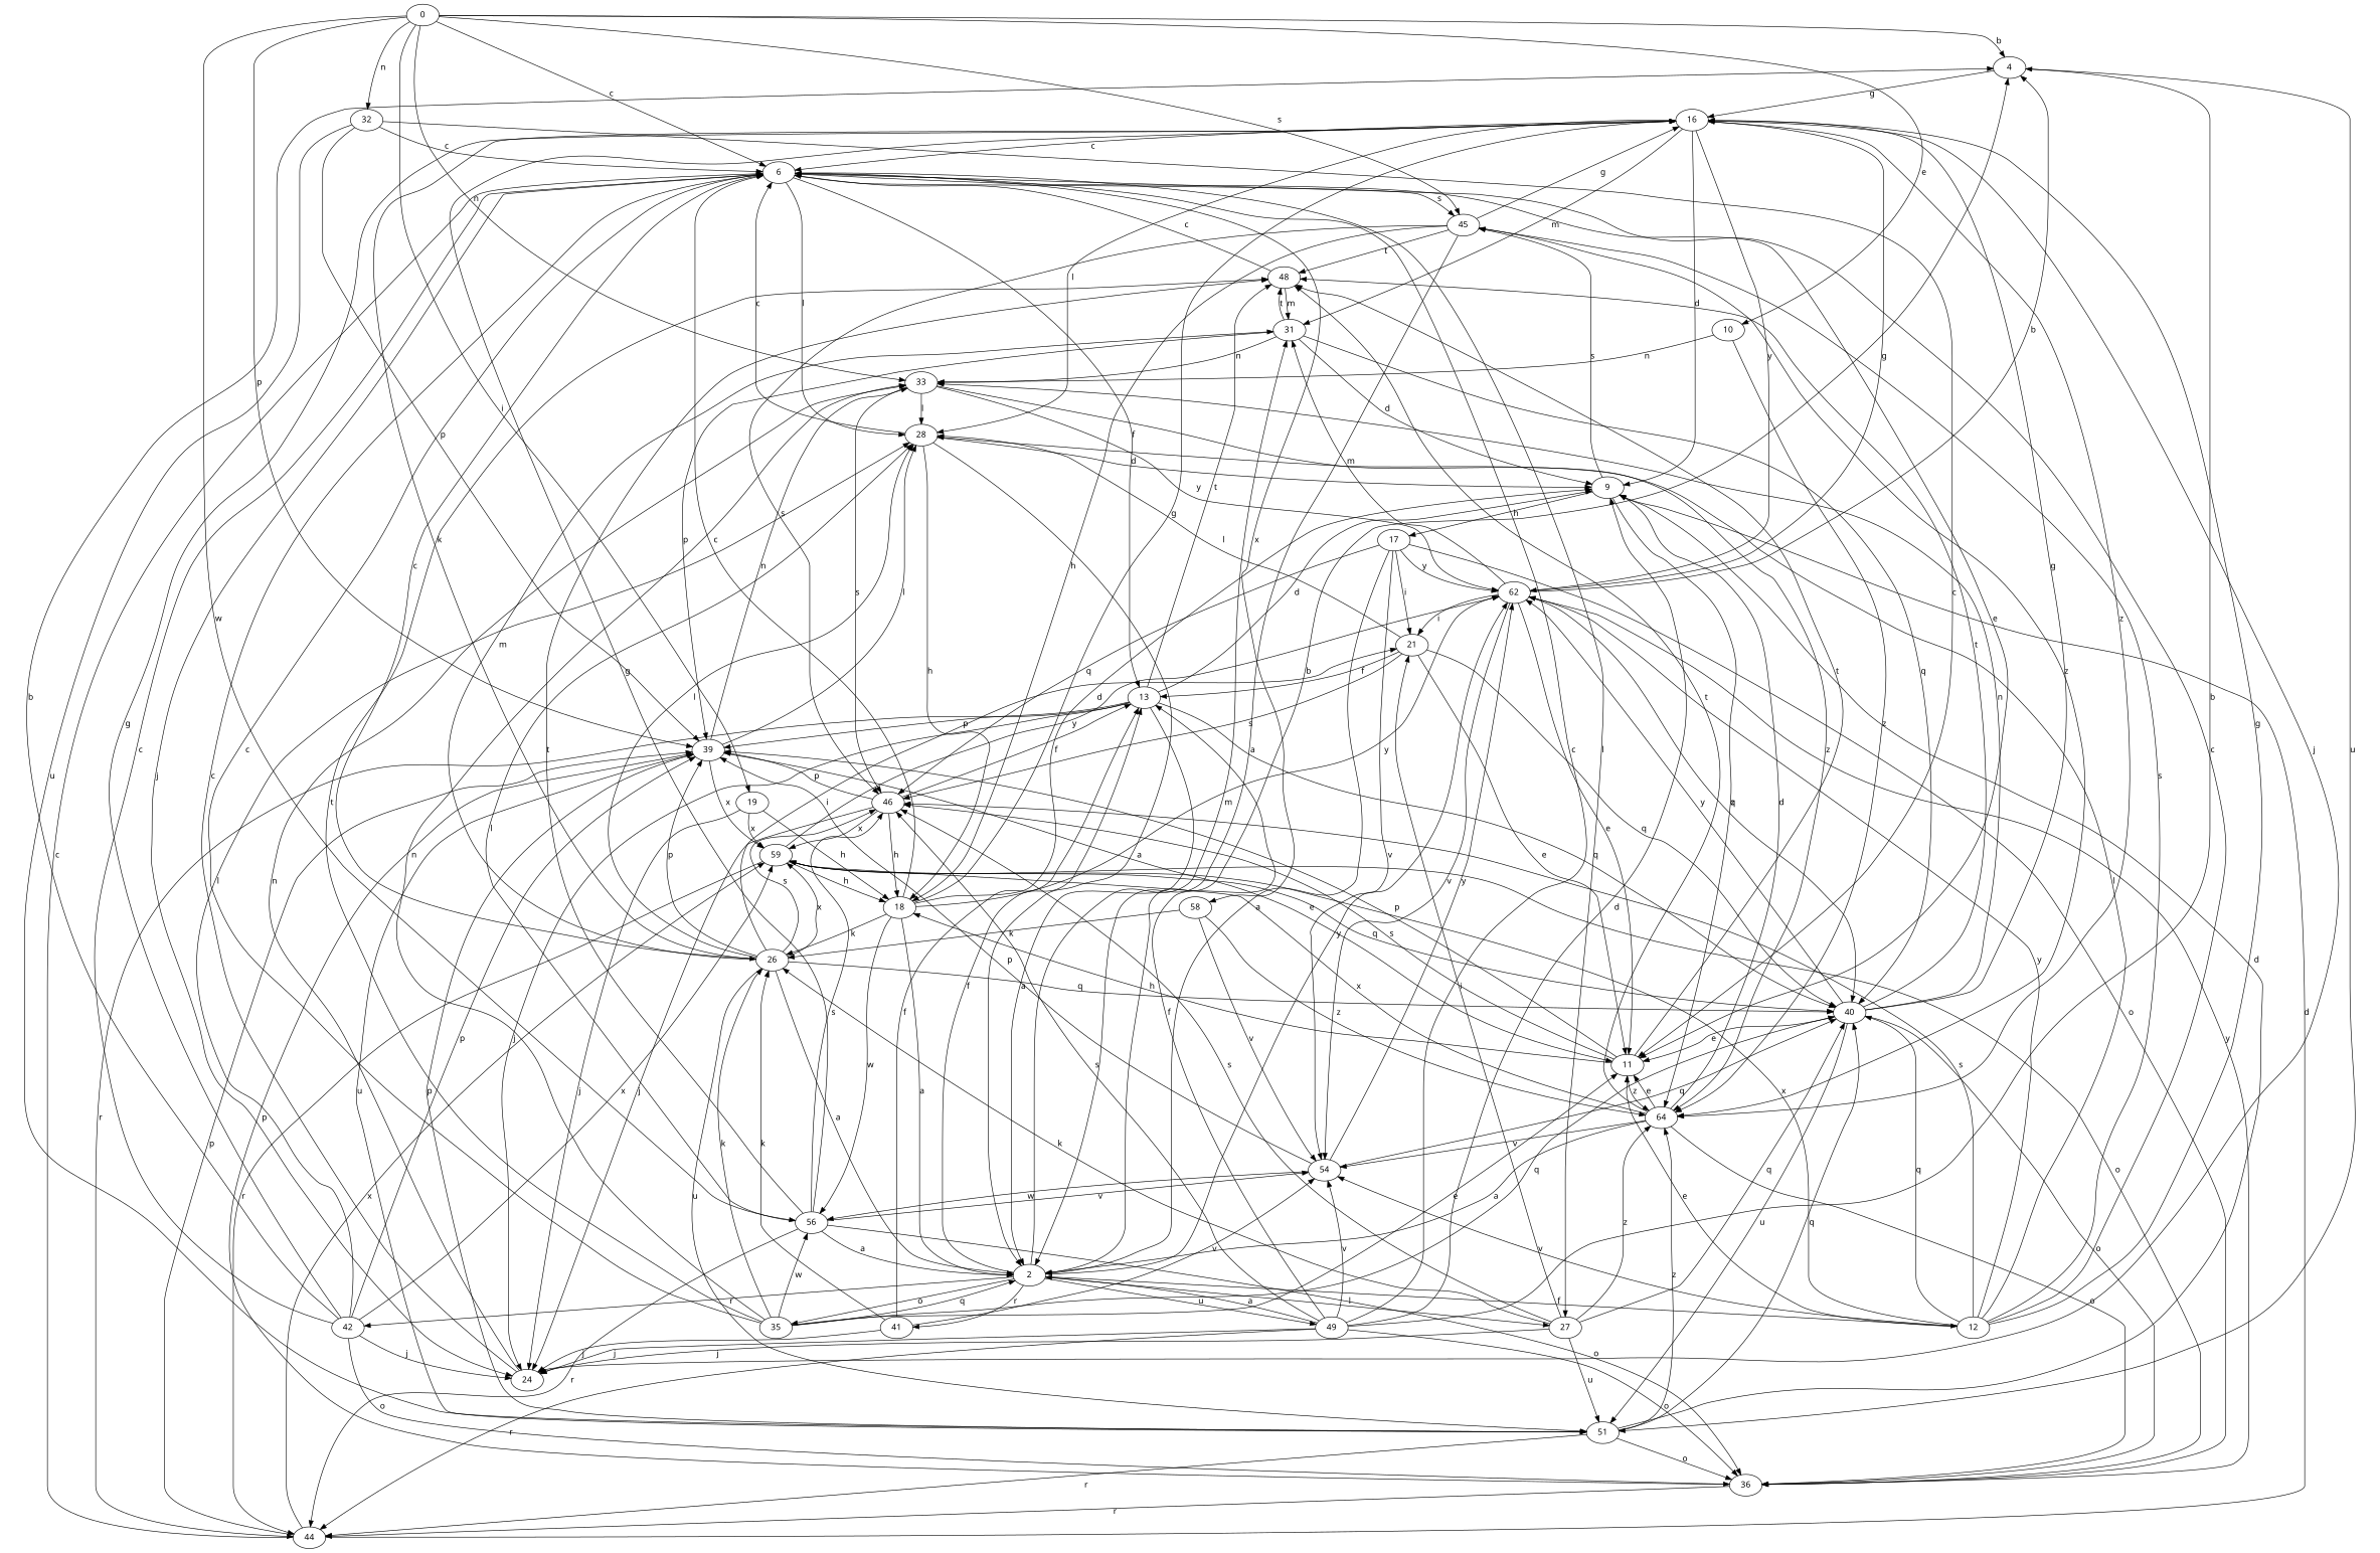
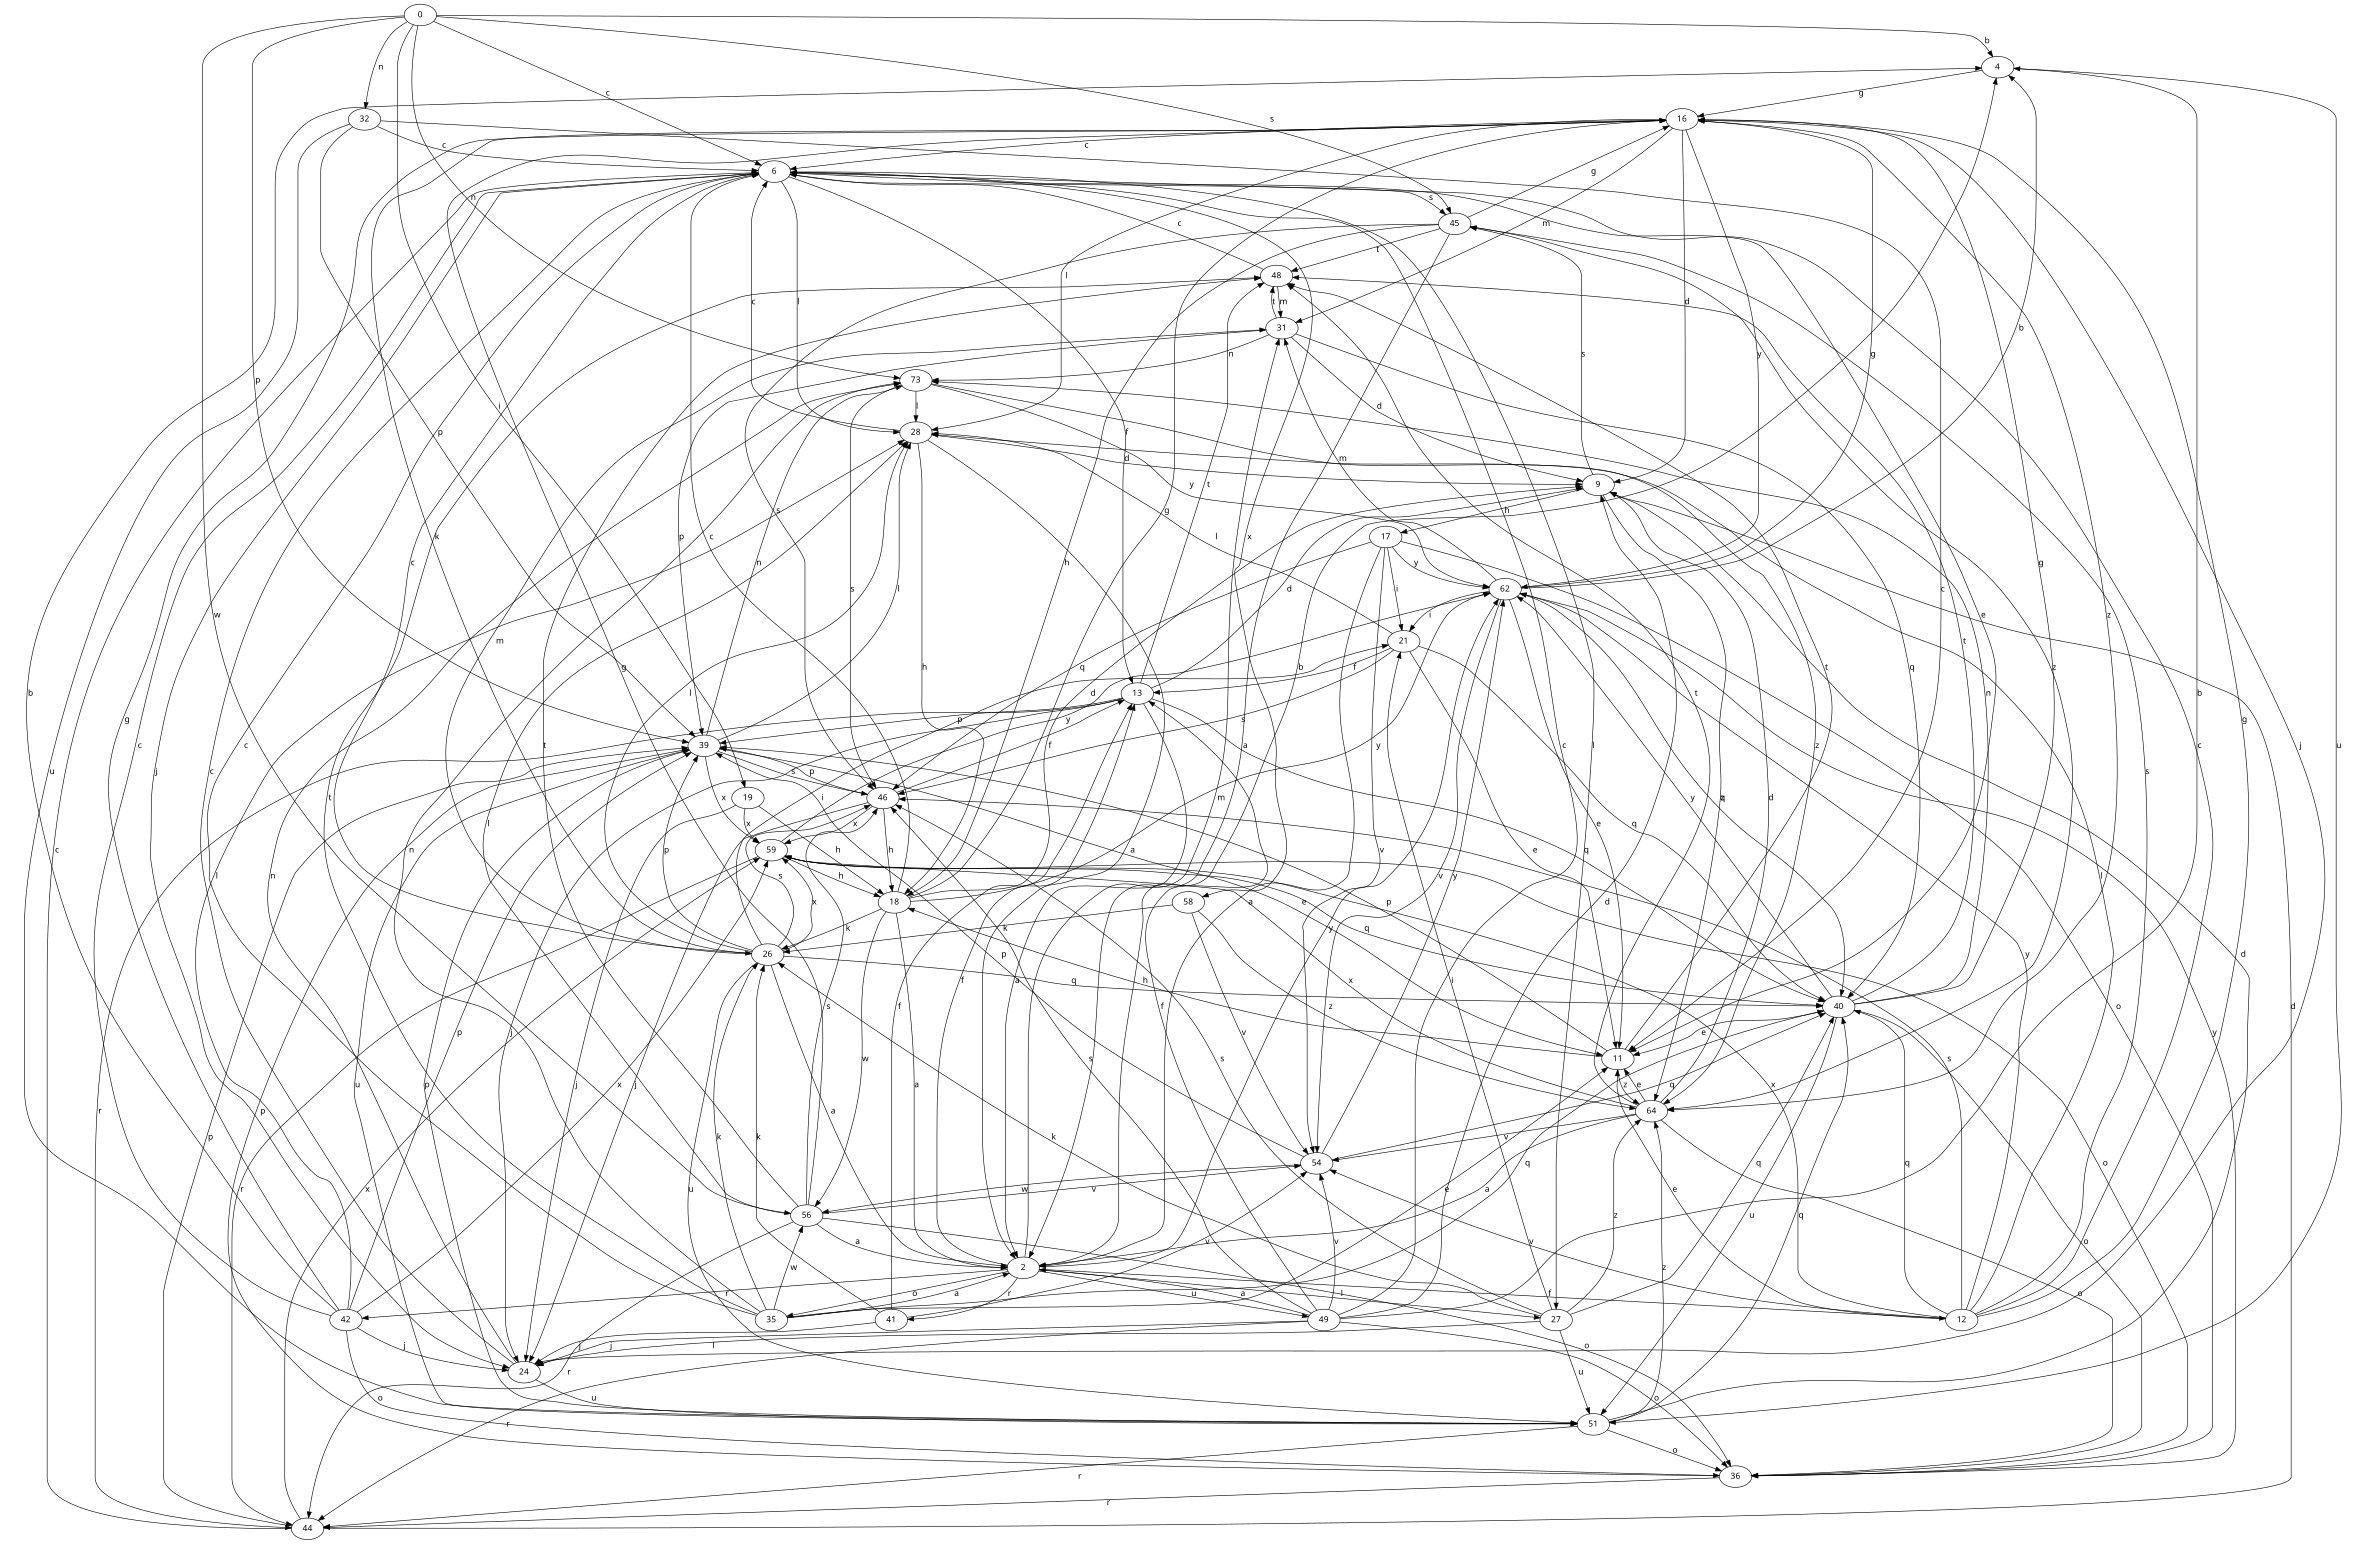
  strict digraph {
    fontname="Noto Sans"
    node [fontname="Noto Sans"]
    edge [fontname="Noto Sans"]
    0
    4
    6
-   10
    19
    32
-   33
+   33 [label=73]
    39
    45
    56
    16
    51
    13
    27
    11
    24
    28
    58
    64
    18
    59
    62
    46
    2
    48
    36
    54
    44
    12
    31
    35
    41
    42
    49
    40
    9
    26
    21
    17
    0 -> 4 [label=b]
    0 -> 6 [label=c]
-   0 -> 10 [label=e]
    0 -> 19 [label=i]
    0 -> 32 [label=n]
    0 -> 33 [label=n]
    0 -> 39 [label=p]
    0 -> 45 [label=s]
    0 -> 56 [label=w]
    4 -> 16 [label=g]
    4 -> 51 [label=u]
    6 -> 45 [label=s]
    6 -> 13 [label=f]
    6 -> 27 [label=l]
    6 -> 11 [label=e]
    6 -> 24 [label=j]
    6 -> 28 [label=l]
    6 -> 58 [label=x]
-   10 -> 33 [label=n]
-   10 -> 64 [label=z]
    19 -> 24 [label=j]
    19 -> 18 [label=h]
    19 -> 59 [label=x]
    32 -> 6 [label=c]
    32 -> 39 [label=p]
    32 -> 51 [label=u]
    32 -> 11 [label=c]
    33 -> 28 [label=l]
    33 -> 64 [label=z]
    33 -> 62 [label=y]
    33 -> 46 [label=s]
    39 -> 33 [label=n]
    39 -> 51 [label=u]
    39 -> 11 [label=e]
    39 -> 28 [label=l]
    39 -> 59 [label=x]
-   11 -> 46 [label=s]
+   39 -> 46 [label=s]
    45 -> 16 [label=g]
    45 -> 64 [label=z]
    45 -> 18 [label=h]
    45 -> 46 [label=s]
    45 -> 2 [label=a]
    45 -> 48 [label=t]
    56 -> 16 [label=g]
    56 -> 28 [label=l]
    56 -> 46 [label=s]
    56 -> 2 [label=a]
    56 -> 48 [label=t]
    56 -> 36 [label=o]
    56 -> 54 [label=v]
    56 -> 44 [label=r]
    16 -> 6 [label=c]
    16 -> 24 [label=j]
    16 -> 28 [label=l]
    16 -> 64 [label=z]
    16 -> 62 [label=y]
    16 -> 31 [label=m]
    16 -> 9 [label=d]
    16 -> 26 [label=k]
    51 -> 39 [label=p]
    51 -> 64 [label=z]
    51 -> 36 [label=o]
    51 -> 44 [label=r]
    51 -> 40 [label=q]
    51 -> 9 [label=d]
    13 -> 39 [label=p]
    13 -> 24 [label=j]
    13 -> 2 [label=a]
    13 -> 48 [label=t]
    13 -> 44 [label=r]
    13 -> 40 [label=q]
    13 -> 9 [label=d]
    27 -> 51 [label=u]
-   27 -> 24 [label=j]
+   27 -> 24 [label=l]
    27 -> 64 [label=z]
    27 -> 46 [label=s]
    27 -> 40 [label=q]
    27 -> 26 [label=k]
    27 -> 21 [label=i]
    11 -> 39 [label=p]
    11 -> 64 [label=z]
    11 -> 18 [label=h]
    11 -> 48 [label=t]
    24 -> 6 [label=c]
    24 -> 33 [label=n]
+   24 -> 51 [label=u]
    28 -> 6 [label=c]
    28 -> 18 [label=h]
    28 -> 2 [label=a]
    28 -> 9 [label=d]
    58 -> 64 [label=z]
    58 -> 54 [label=v]
    58 -> 26 [label=k]
    64 -> 11 [label=e]
    64 -> 59 [label=x]
    64 -> 2 [label=a]
    64 -> 48 [label=t]
    64 -> 36 [label=o]
    64 -> 54 [label=v]
    64 -> 9 [label=d]
    18 -> 6 [label=c]
    18 -> 56 [label=w]
    18 -> 16 [label=g]
    18 -> 62 [label=y]
    18 -> 2 [label=a]
    18 -> 9 [label=d]
    18 -> 26 [label=k]
    59 -> 18 [label=h]
    59 -> 62 [label=y]
    59 -> 36 [label=o]
    59 -> 44 [label=r]
    59 -> 40 [label=q]
    62 -> 4 [label=b]
    62 -> 16 [label=g]
    62 -> 11 [label=e]
    62 -> 54 [label=v]
    62 -> 31 [label=m]
    62 -> 40 [label=q]
    62 -> 21 [label=i]
    46 -> 39 [label=p]
    46 -> 13 [label=f]
    46 -> 24 [label=j]
    46 -> 18 [label=h]
    46 -> 59 [label=x]
    2 -> 4 [label=b]
    2 -> 13 [label=f]
    2 -> 27 [label=l]
    2 -> 62 [label=y]
    2 -> 12 [label=f]
    2 -> 31 [label=m]
    2 -> 35 [label=o]
    2 -> 41 [label=r]
    2 -> 42 [label=r]
    2 -> 49 [label=u]
    48 -> 6 [label=c]
    48 -> 31 [label=m]
    36 -> 39 [label=p]
    36 -> 62 [label=y]
    36 -> 44 [label=r]
    54 -> 39 [label=p]
    54 -> 56 [label=w]
    54 -> 62 [label=y]
    54 -> 40 [label=q]
    44 -> 6 [label=c]
    44 -> 39 [label=p]
    44 -> 59 [label=x]
    44 -> 9 [label=d]
    12 -> 6 [label=c]
    12 -> 45 [label=s]
    12 -> 16 [label=g]
    12 -> 11 [label=e]
    12 -> 28 [label=l]
    12 -> 59 [label=x]
    12 -> 62 [label=y]
    12 -> 46 [label=s]
    12 -> 54 [label=v]
    12 -> 40 [label=q]
    31 -> 33 [label=n]
    31 -> 39 [label=p]
    31 -> 48 [label=t]
    31 -> 40 [label=q]
    31 -> 9 [label=d]
    35 -> 6 [label=c]
    35 -> 33 [label=n]
    35 -> 56 [label=w]
    35 -> 11 [label=e]
-   35 -> 2 [label=q]
+   35 -> 2 [label=a]
    35 -> 48 [label=t]
    35 -> 40 [label=q]
    35 -> 26 [label=k]
    41 -> 13 [label=f]
    41 -> 24 [label=j]
    41 -> 54 [label=v]
    41 -> 26 [label=k]
    42 -> 4 [label=b]
    42 -> 6 [label=c]
    42 -> 39 [label=p]
    42 -> 16 [label=g]
    42 -> 24 [label=j]
    42 -> 28 [label=l]
    42 -> 59 [label=x]
    42 -> 36 [label=o]
    49 -> 4 [label=b]
    49 -> 6 [label=c]
    49 -> 13 [label=f]
    49 -> 24 [label=j]
    49 -> 46 [label=s]
    49 -> 2 [label=a]
    49 -> 36 [label=o]
    49 -> 54 [label=v]
    49 -> 44 [label=r]
    49 -> 9 [label=d]
    40 -> 33 [label=n]
    40 -> 16 [label=g]
    40 -> 51 [label=u]
    40 -> 11 [label=e]
    40 -> 62 [label=y]
    40 -> 48 [label=t]
    40 -> 36 [label=o]
    9 -> 45 [label=s]
    9 -> 64 [label=z]
    9 -> 17 [label=h]
    26 -> 6 [label=c]
    26 -> 39 [label=p]
    26 -> 51 [label=u]
    26 -> 28 [label=l]
    26 -> 59 [label=x]
    26 -> 46 [label=s]
    26 -> 2 [label=a]
    26 -> 31 [label=m]
    26 -> 40 [label=q]
    26 -> 21 [label=i]
    21 -> 13 [label=f]
    21 -> 11 [label=e]
    21 -> 28 [label=l]
    21 -> 46 [label=s]
    21 -> 40 [label=q]
    17 -> 62 [label=y]
    17 -> 46 [label=q]
    17 -> 2 [label=a]
    17 -> 36 [label=o]
    17 -> 54 [label=v]
    17 -> 21 [label=i]
  }
